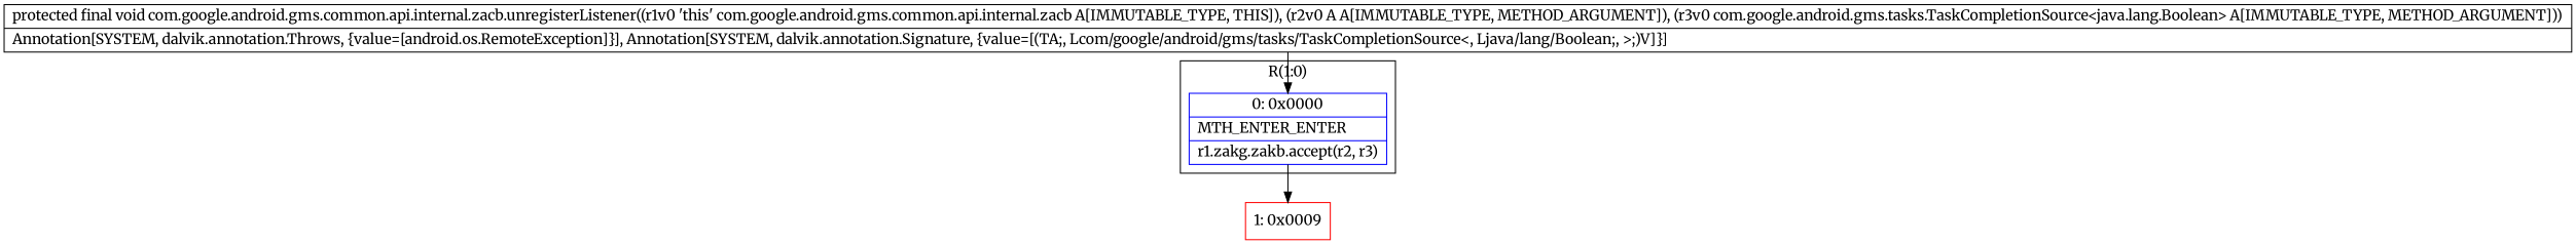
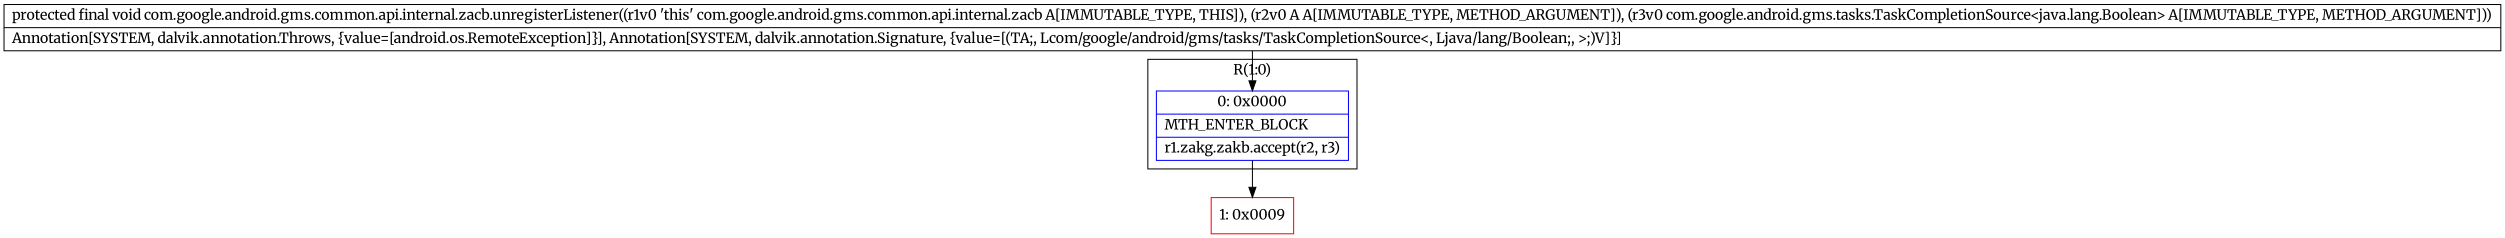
  digraph {
    fontname=Merriweather
    node [shape=record fontname=Merriweather]
    edge [fontname=Merriweather]
-   n1 [color=blue label="{0\:\ 0x0000|MTH_ENTER_ENTER\l|r1.zakg.zakb.accept(r2, r3)\l}"]
+   n1 [color=blue label="{0\:\ 0x0000|MTH_ENTER_BLOCK\l|r1.zakg.zakb.accept(r2, r3)\l}"]
    n2 [color=red label="{1\:\ 0x0009}"]
    n3 [label="{protected final void com.google.android.gms.common.api.internal.zacb.unregisterListener((r1v0 'this' com.google.android.gms.common.api.internal.zacb A[IMMUTABLE_TYPE, THIS]), (r2v0 A A[IMMUTABLE_TYPE, METHOD_ARGUMENT]), (r3v0 com.google.android.gms.tasks.TaskCompletionSource\<java.lang.Boolean\> A[IMMUTABLE_TYPE, METHOD_ARGUMENT]))  | Annotation[SYSTEM, dalvik.annotation.Throws, \{value=[android.os.RemoteException]\}], Annotation[SYSTEM, dalvik.annotation.Signature, \{value=[(TA;, Lcom\/google\/android\/gms\/tasks\/TaskCompletionSource\<, Ljava\/lang\/Boolean;, \>;)V]\}]\l}"]
    subgraph cluster_1 {
      label="R(1:0)"
      n1
    }
    n1 -> n2
    n3 -> n1
  }
